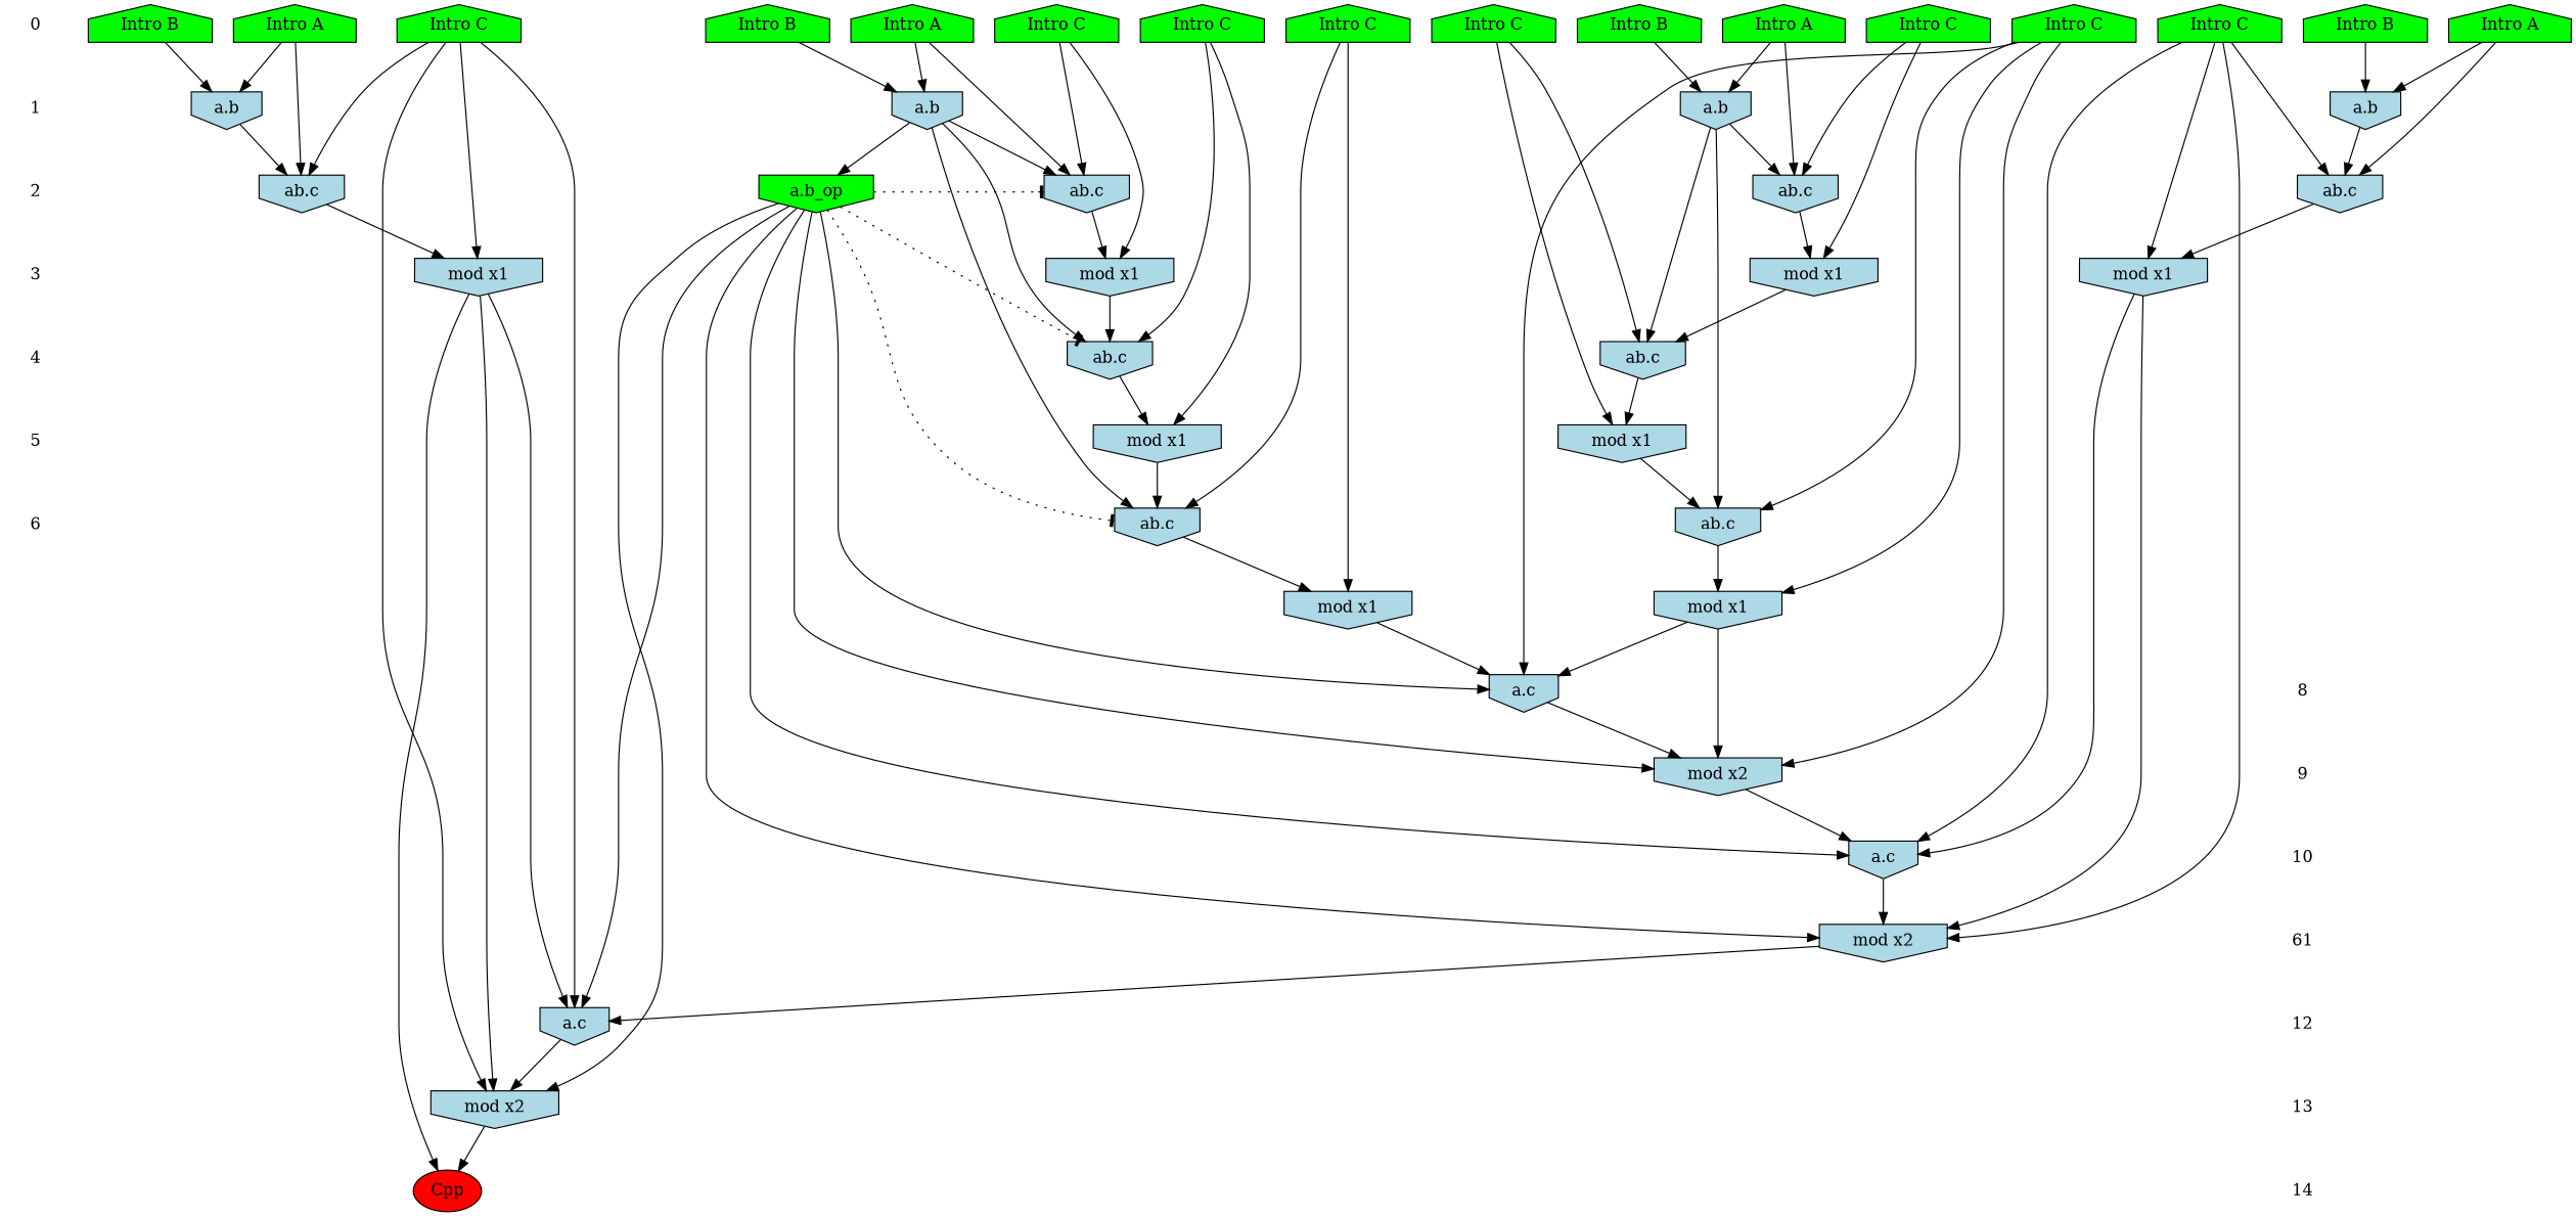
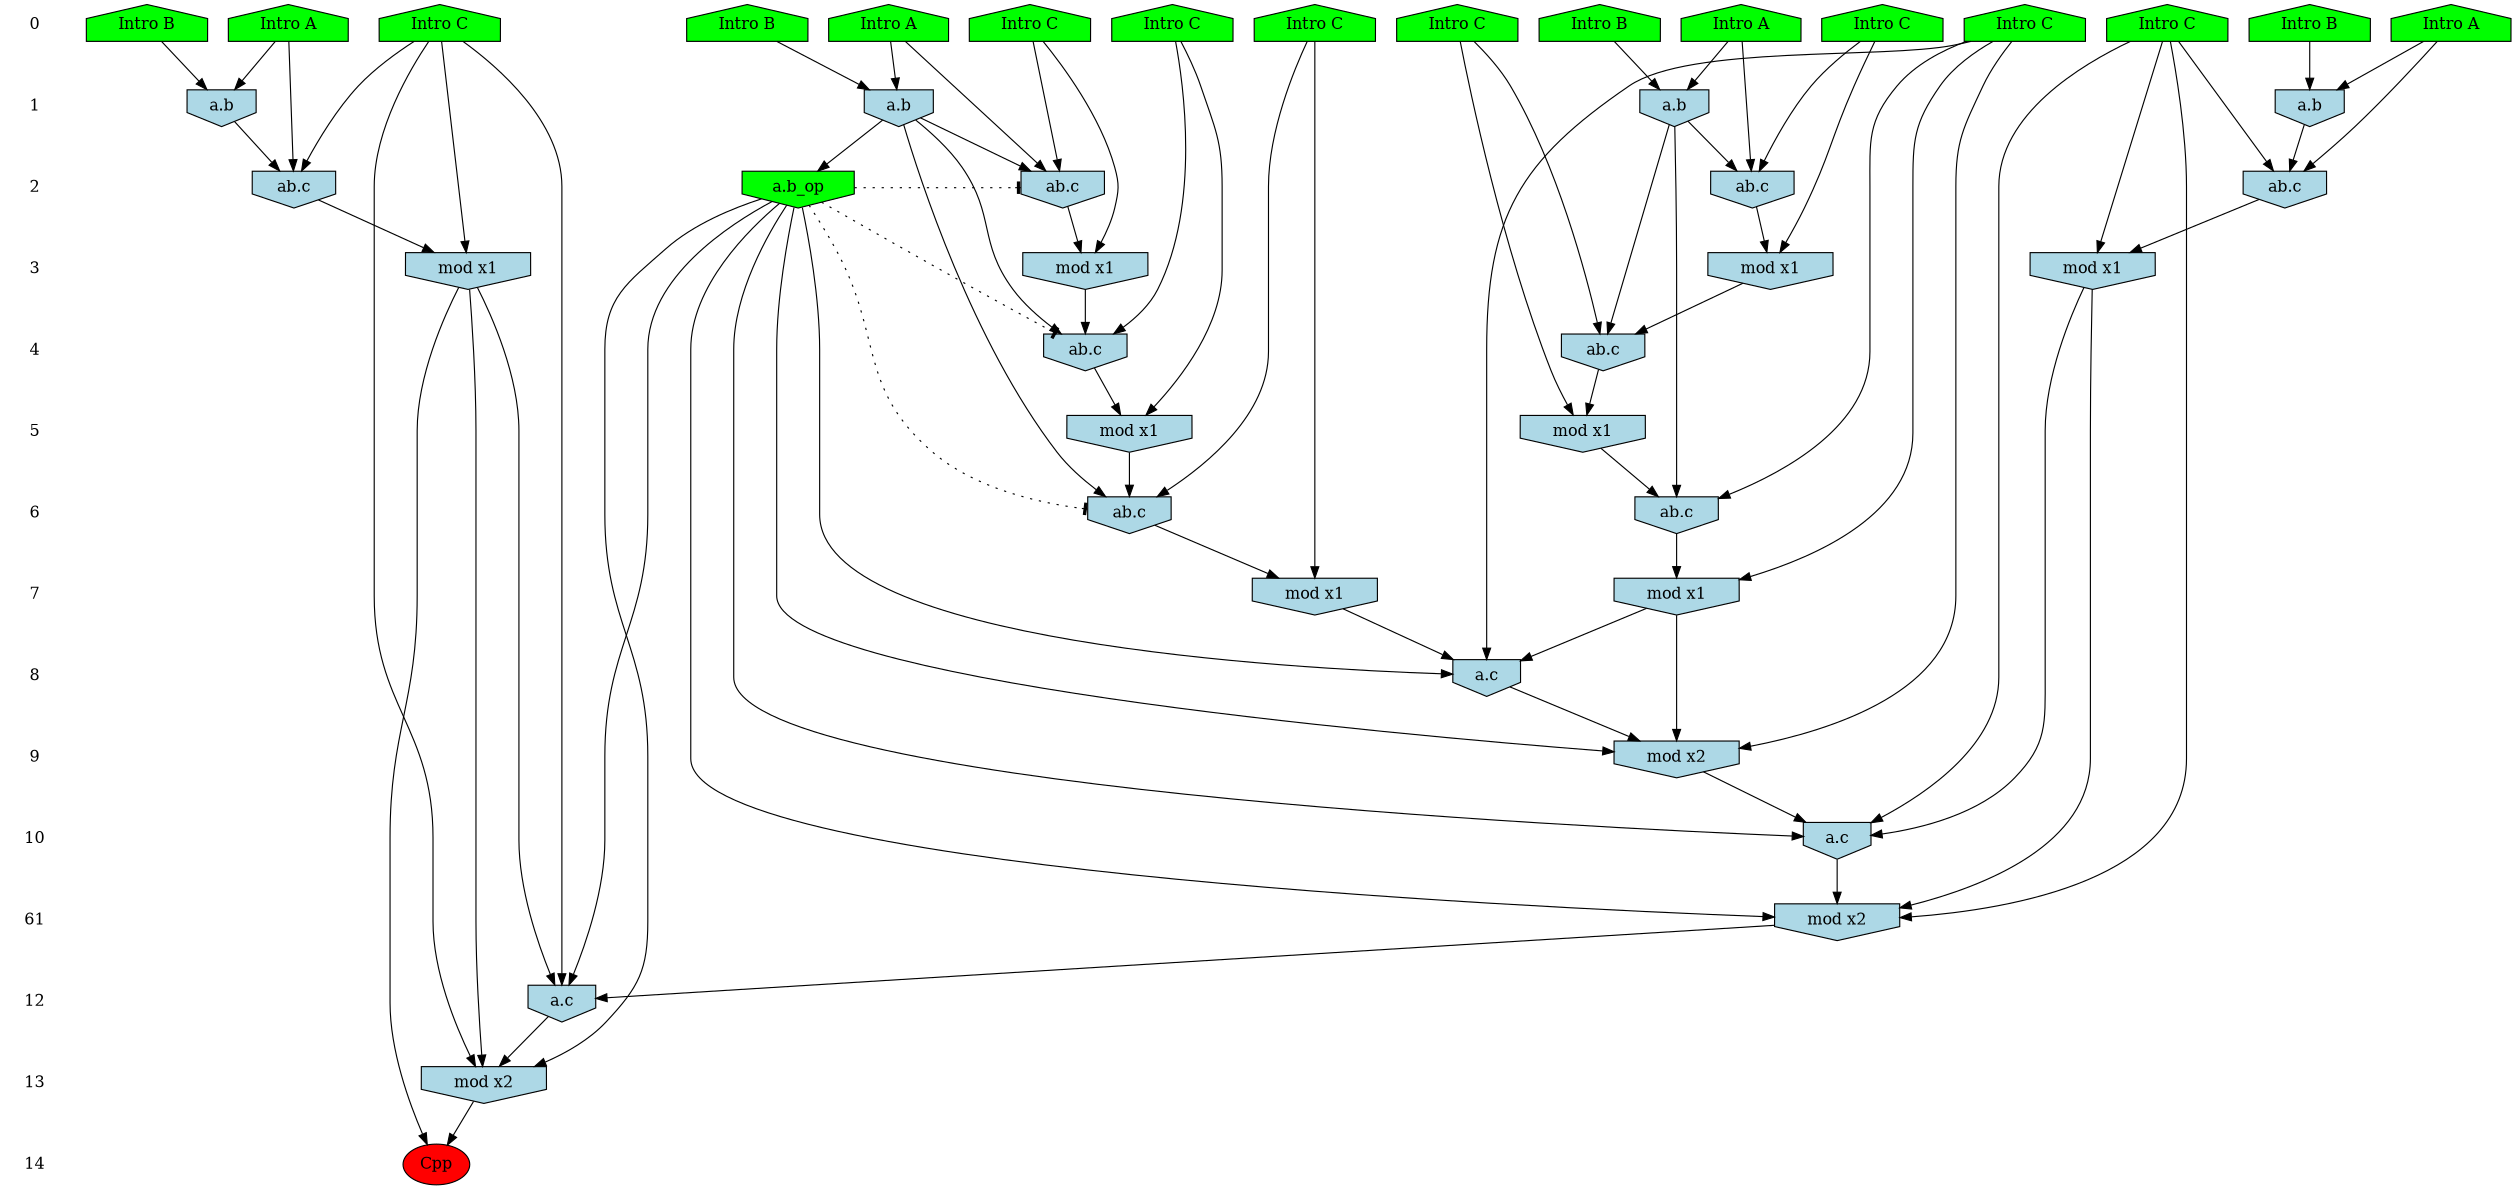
  digraph {
    ranksep=.5
    node [shape=invhouse fillcolor=lightblue style=filled]
    0 [shape=plaintext fillcolor="" style=""]
    n2 [fillcolor=green label="Intro B" shape=house]
    n3 [fillcolor=green label="Intro B" shape=house]
    n4 [fillcolor=green label="Intro B" shape=house]
    n5 [fillcolor=green label="Intro B" shape=house]
    n6 [fillcolor=green label="Intro A" shape=house]
    n7 [fillcolor=green label="Intro A" shape=house]
    n8 [fillcolor=green label="Intro A" shape=house]
    n9 [fillcolor=green label="Intro A" shape=house]
    n10 [fillcolor=green label="Intro C" shape=house]
    n11 [fillcolor=green label="Intro C" shape=house]
    n12 [fillcolor=green label="Intro C" shape=house]
    n13 [fillcolor=green label="Intro C" shape=house]
    n14 [fillcolor=green label="Intro C" shape=house]
    n15 [fillcolor=green label="Intro C" shape=house]
    n16 [fillcolor=green label="Intro C" shape=house]
    n17 [fillcolor=green label="Intro C" shape=house]
    1 [shape=plaintext fillcolor="" style=""]
    n19 [label="a.b"]
    n20 [label="a.b"]
    n21 [label="a.b"]
    n22 [label="a.b"]
    2 [shape=plaintext fillcolor="" style=""]
    n24 [label="ab.c"]
    n25 [label="ab.c"]
    n26 [label="ab.c"]
    n27 [label="ab.c"]
    n28 [fillcolor=green label="a.b_op"]
    3 [shape=plaintext fillcolor="" style=""]
    n30 [label="mod x1"]
    n31 [label="mod x1"]
    n32 [label="mod x1"]
    n33 [label="mod x1"]
    4 [shape=plaintext fillcolor="" style=""]
    n35 [label="ab.c"]
    n36 [label="ab.c"]
    5 [shape=plaintext fillcolor="" style=""]
    n38 [label="mod x1"]
    n39 [label="mod x1"]
    6 [shape=plaintext fillcolor="" style=""]
    n41 [label="ab.c"]
    n42 [label="ab.c"]
+   7 [shape=plaintext fillcolor="" style=""]
    n44 [label="mod x1"]
    n45 [label="mod x1"]
    8 [shape=plaintext fillcolor="" style=""]
    n47 [label="a.c"]
    9 [shape=plaintext fillcolor="" style=""]
    n49 [label="mod x2"]
    10 [shape=plaintext fillcolor="" style=""]
    n51 [label="a.c"]
    n52 [label=61 shape=plaintext fillcolor="" style=""]
    n53 [label="mod x2"]
    12 [shape=plaintext fillcolor="" style=""]
    n55 [label="a.c"]
    13 [shape=plaintext fillcolor="" style=""]
    n57 [label="mod x2"]
    14 [shape=plaintext fillcolor="" style=""]
    n59 [fillcolor=red label=Cpp shape=""]
    subgraph sub_1 {
      rank=same
      0
      n2
      n3
      n4
      n5
      n6
      n7
      n8
      n9
      n10
      n11
      n12
      n13
      n14
      n15
      n16
      n17
    }
    subgraph sub_2 {
      rank=same
      1
      n19
      n20
      n21
      n22
    }
    subgraph sub_3 {
      rank=same
      2
      n24
      n25
      n26
      n27
      n28
    }
    subgraph sub_4 {
      rank=same
      3
      n30
      n31
      n32
      n33
    }
    subgraph sub_5 {
      rank=same
      4
      n35
      n36
    }
    subgraph sub_6 {
      rank=same
      5
      n38
      n39
    }
    subgraph sub_7 {
      rank=same
      6
      n41
      n42
    }
    subgraph sub_8 {
      rank=same
+     7
      n44
      n45
    }
    subgraph sub_9 {
      rank=same
      8
      n47
    }
    subgraph sub_10 {
      rank=same
      9
      n49
    }
    subgraph sub_11 {
      rank=same
      10
      n51
    }
    subgraph sub_12 {
      rank=same
      n52
      n53
    }
    subgraph sub_13 {
      rank=same
      12
      n55
    }
    subgraph sub_14 {
      rank=same
      13
      n57
    }
    subgraph sub_15 {
      rank=same
      14
      n59
    }
    0 -> 1 [style=invis]
    n2 -> n21
    n3 -> n19
    n4 -> n20
    n5 -> n22
    n6 -> n19
    n6 -> n26
    n7 -> n21
    n7 -> n25
    n8 -> n20
    n8 -> n24
    n9 -> n22
    n9 -> n27
    n10 -> n25
    n10 -> n31
    n10 -> n51
    n10 -> n53
    n11 -> n24
    n11 -> n30
    n12 -> n36
    n12 -> n38
    n13 -> n35
    n13 -> n39
    n14 -> n27
    n14 -> n33
    n14 -> n55
    n14 -> n57
    n15 -> n26
    n15 -> n32
    n16 -> n42
    n16 -> n45
    n17 -> n41
    n17 -> n44
    n17 -> n47
    n17 -> n49
    1 -> 2 [style=invis]
    n19 -> n26
    n19 -> n28
    n19 -> n35
    n19 -> n42
    n20 -> n24
    n20 -> n36
    n20 -> n41
    n21 -> n25
    n22 -> n27
    2 -> 3 [style=invis]
    n24 -> n30
    n25 -> n31
    n26 -> n32
    n27 -> n33
    n28 -> n26 [arrowhead=tee style=dotted]
    n28 -> n35 [arrowhead=tee style=dotted]
    n28 -> n42 [arrowhead=tee style=dotted]
    n28 -> n47
    n28 -> n49
    n28 -> n51
    n28 -> n53
    n28 -> n55
    n28 -> n57
    3 -> 4 [style=invis]
    n30 -> n36
    n31 -> n51
    n31 -> n53
    n32 -> n35
    n33 -> n55
    n33 -> n57
    n33 -> n59
    4 -> 5 [style=invis]
    n35 -> n39
    n36 -> n38
    5 -> 6 [style=invis]
    n38 -> n41
    n39 -> n42
+   6 -> 7 [style=invis]
    n41 -> n44
    n42 -> n45
+   7 -> 8 [style=invis]
    n44 -> n47
    n44 -> n49
    n45 -> n47
    8 -> 9 [style=invis]
    n47 -> n49
    9 -> 10 [style=invis]
    n49 -> n51
    10 -> n52 [style=invis]
    n51 -> n53
    n52 -> 12 [style=invis]
    n53 -> n55
    12 -> 13 [style=invis]
    n55 -> n57
    13 -> 14 [style=invis]
    n57 -> n59
  }
